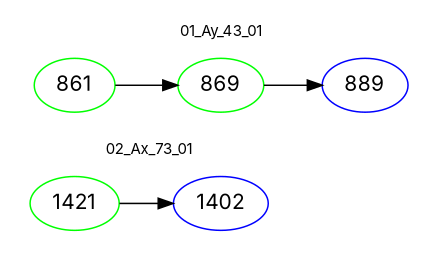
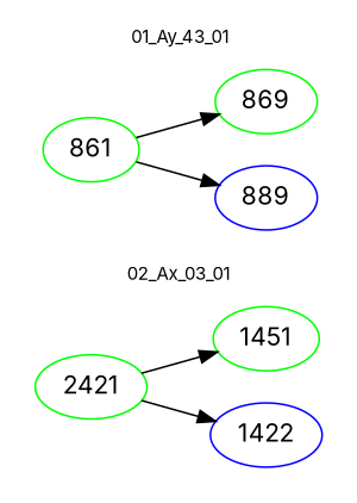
  digraph {
    fontname=Inter
    rankdir=LR
    node [color=green fontname=Inter]
    edge [color=black fontname=Inter]
-   n1 [label=1421]
-   n2 [color=blue label=1402]
+   n1 [label=2421]
+   n2 [color=blue label=1422]
+   n3 [label=1451]
    n4 [label=861]
    n5 [color=blue label=889]
    n6 [label=869]
    subgraph cluster_1 {
      color=white
      fontsize=10
-     label="02_Ax_73_01"
+     label="02_Ax_03_01"
      n1
      n2
+     n3
    }
    subgraph cluster_2 {
      color=white
      fontsize=10
      label="01_Ay_43_01"
      n4
      n5
      n6
    }
    n1 -> n2
-   n6 -> n5
+   n1 -> n3
+   n4 -> n5
    n4 -> n6
  }
